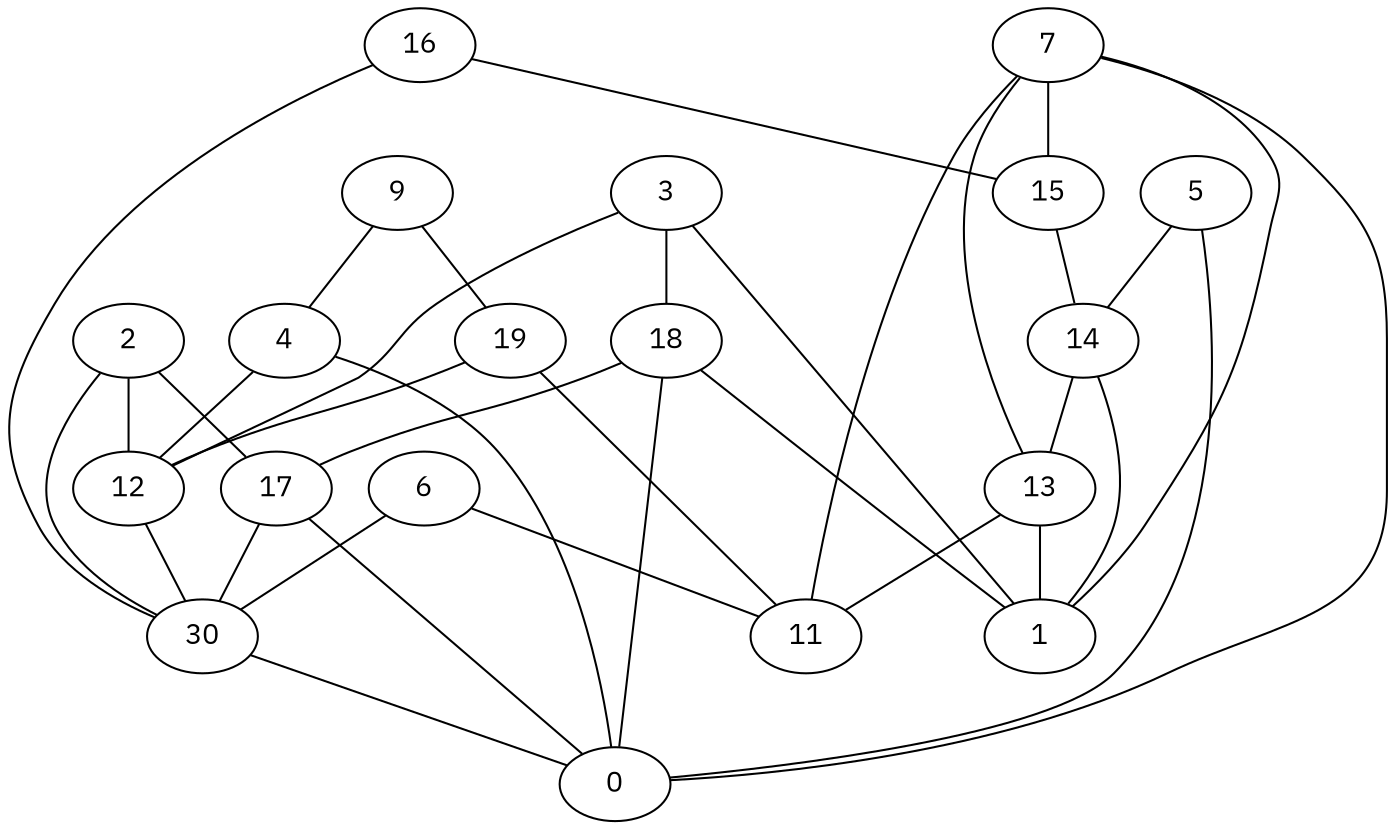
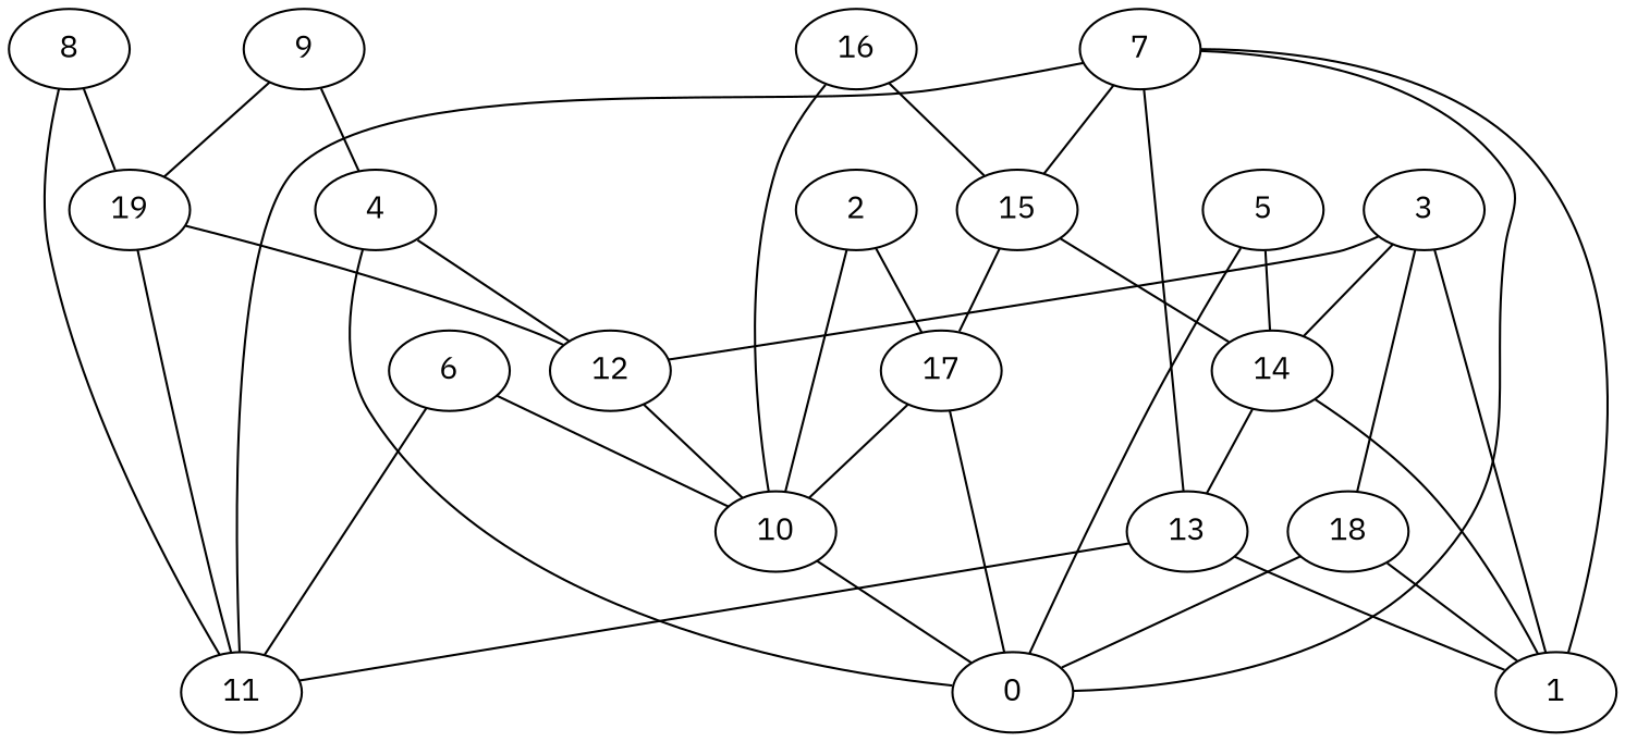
  digraph {
    fontname="IBM Plex Sans"
    node [fontname="IBM Plex Sans"]
    edge [color=black dir=none fontname="IBM Plex Sans"]
+   8
    11
    19
    12
    4
    0
-   10 [label=30]
+   10
    6
    2
    17
    9
    5
    18
    14
    1
    13
    7
    15
    3
    16
    subgraph sub_1 {
+     8
      11
      19
      12
      4
      0
      10
      6
      2
      17
      9
      5
      18
      14
      1
      13
      7
      15
      3
      16
    }
+   8 -> 11
+   8 -> 19
    19 -> 11
    19 -> 12
    12 -> 10
    4 -> 12
    4 -> 0
    10 -> 0
    6 -> 11
    6 -> 10
-   2 -> 12
    2 -> 10
    2 -> 17
    17 -> 0
    17 -> 10
    9 -> 19
    9 -> 4
    5 -> 0
    5 -> 14
    18 -> 0
-   18 -> 17
+   15 -> 17
    18 -> 1
    14 -> 1
    14 -> 13
    13 -> 11
    13 -> 1
    7 -> 11
    7 -> 0
    7 -> 1
    7 -> 13
    7 -> 15
    15 -> 14
    3 -> 12
    3 -> 18
+   3 -> 14
    3 -> 1
    16 -> 10
    16 -> 15
  }
